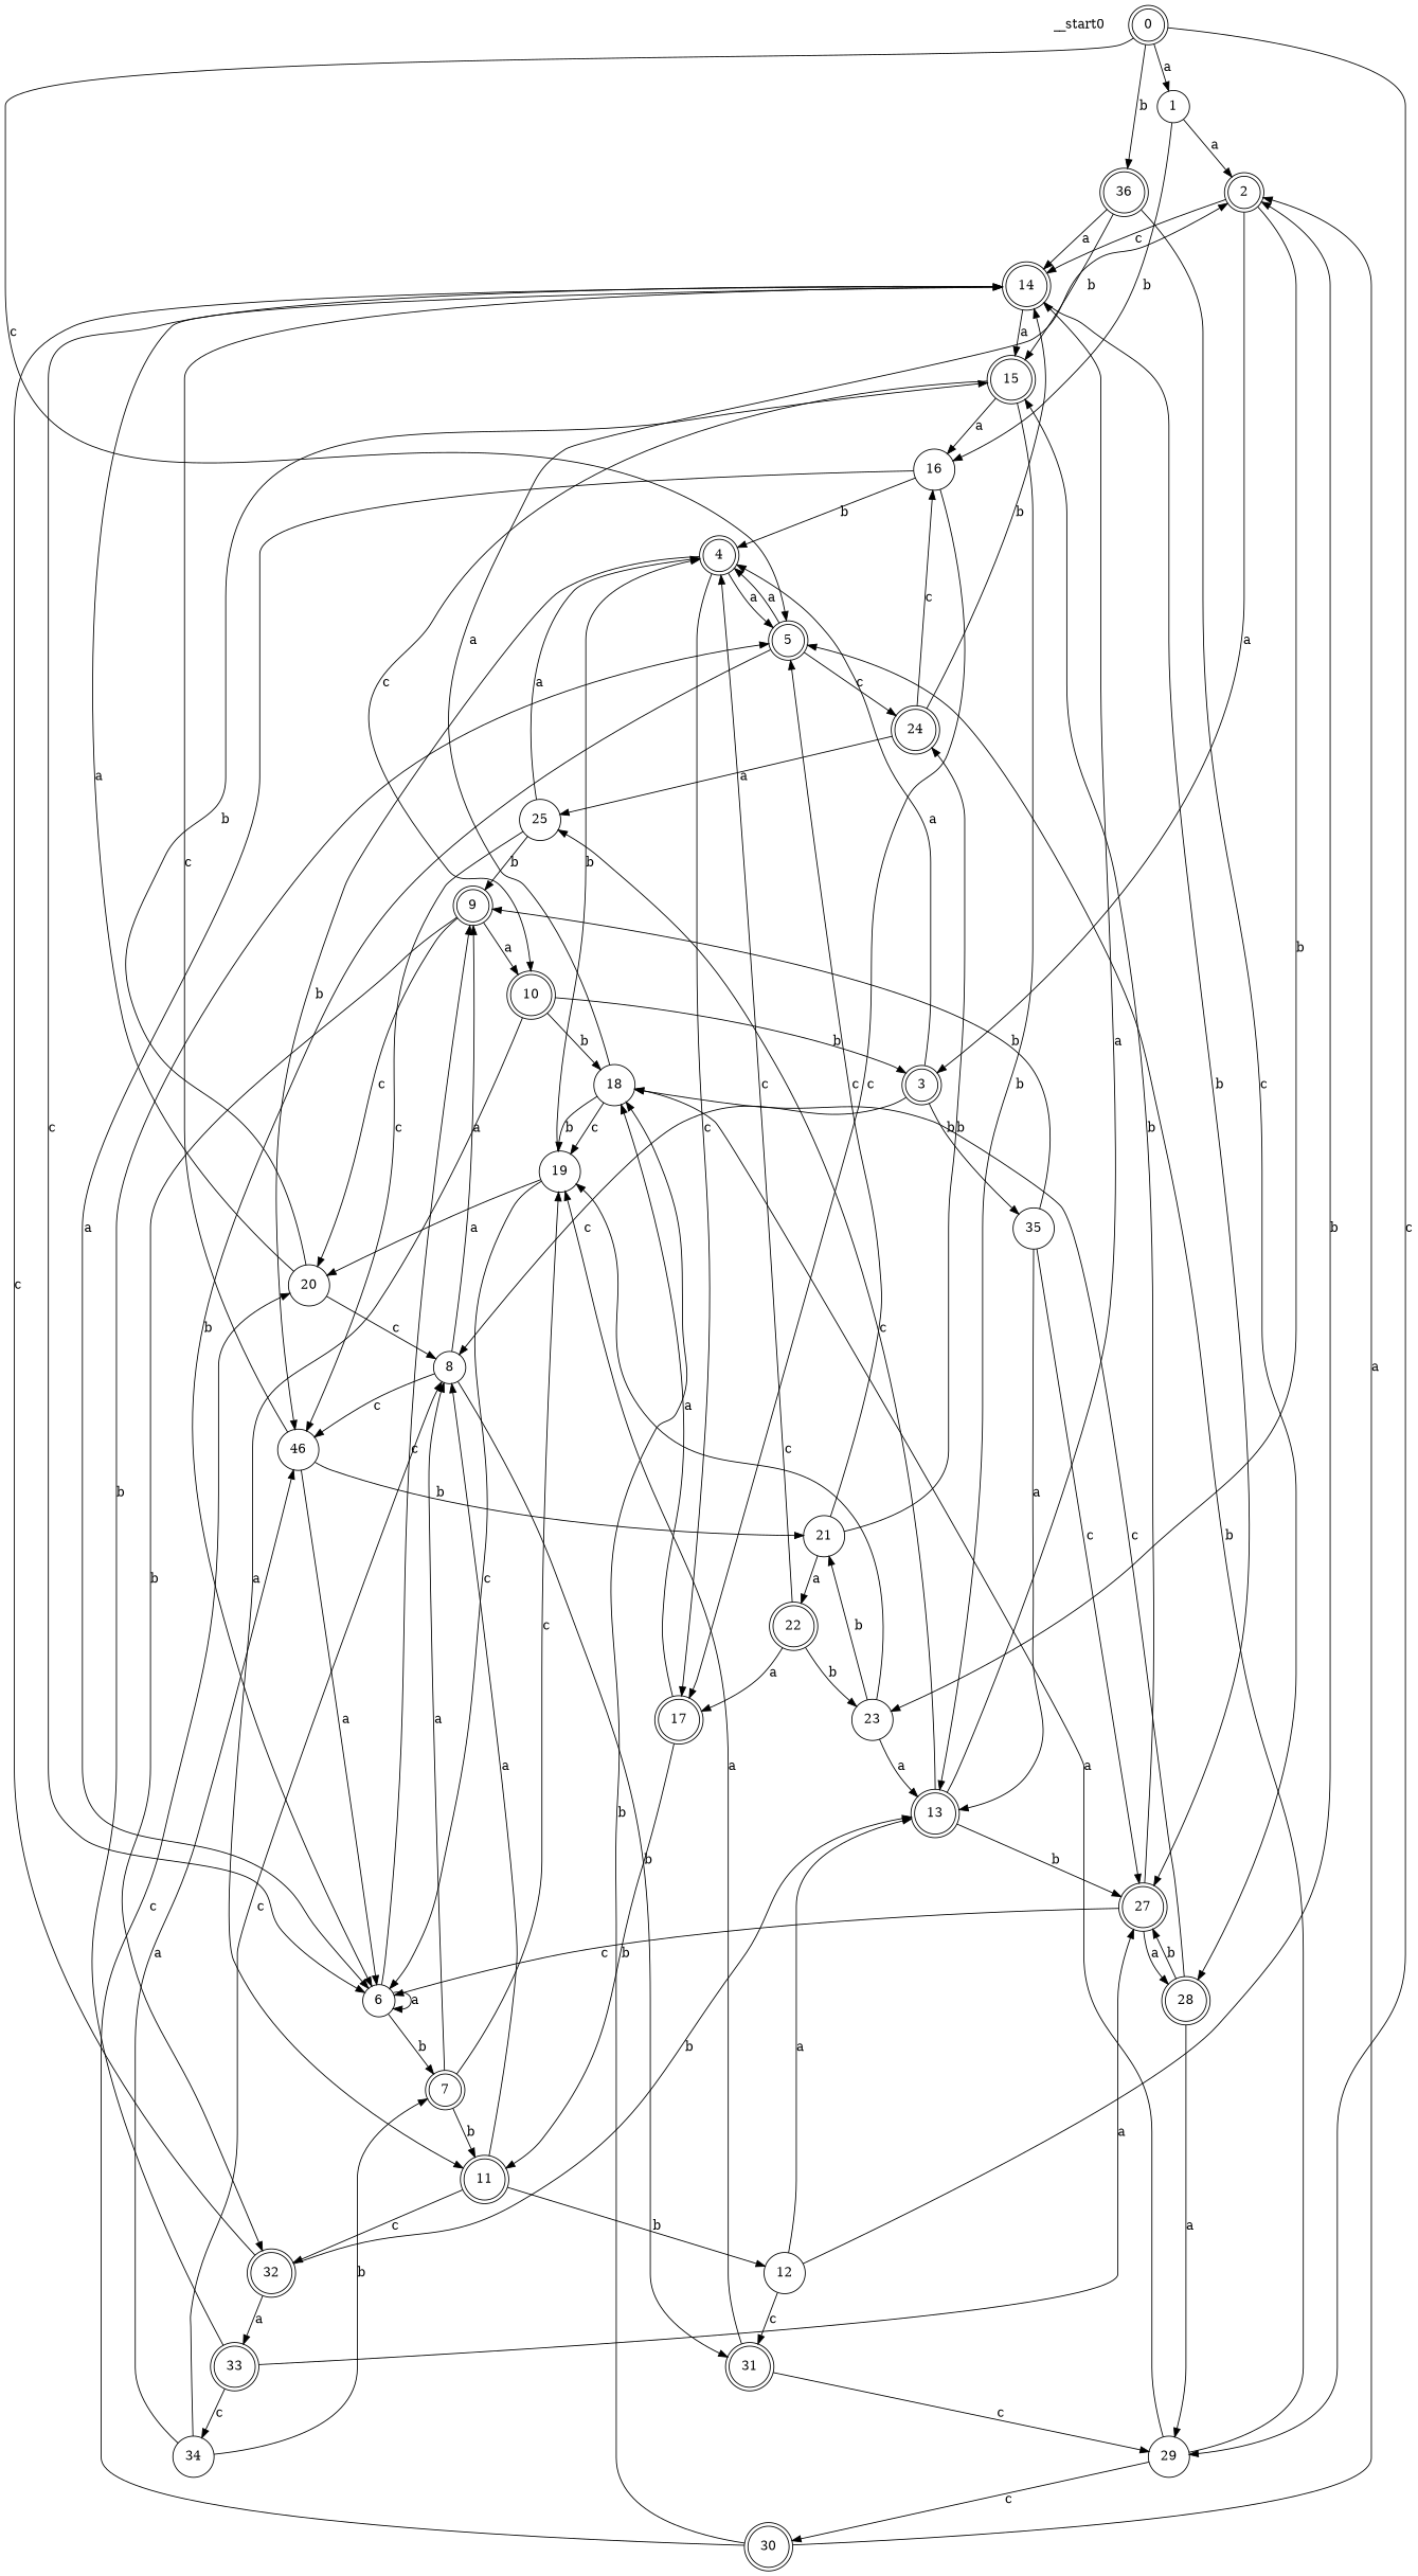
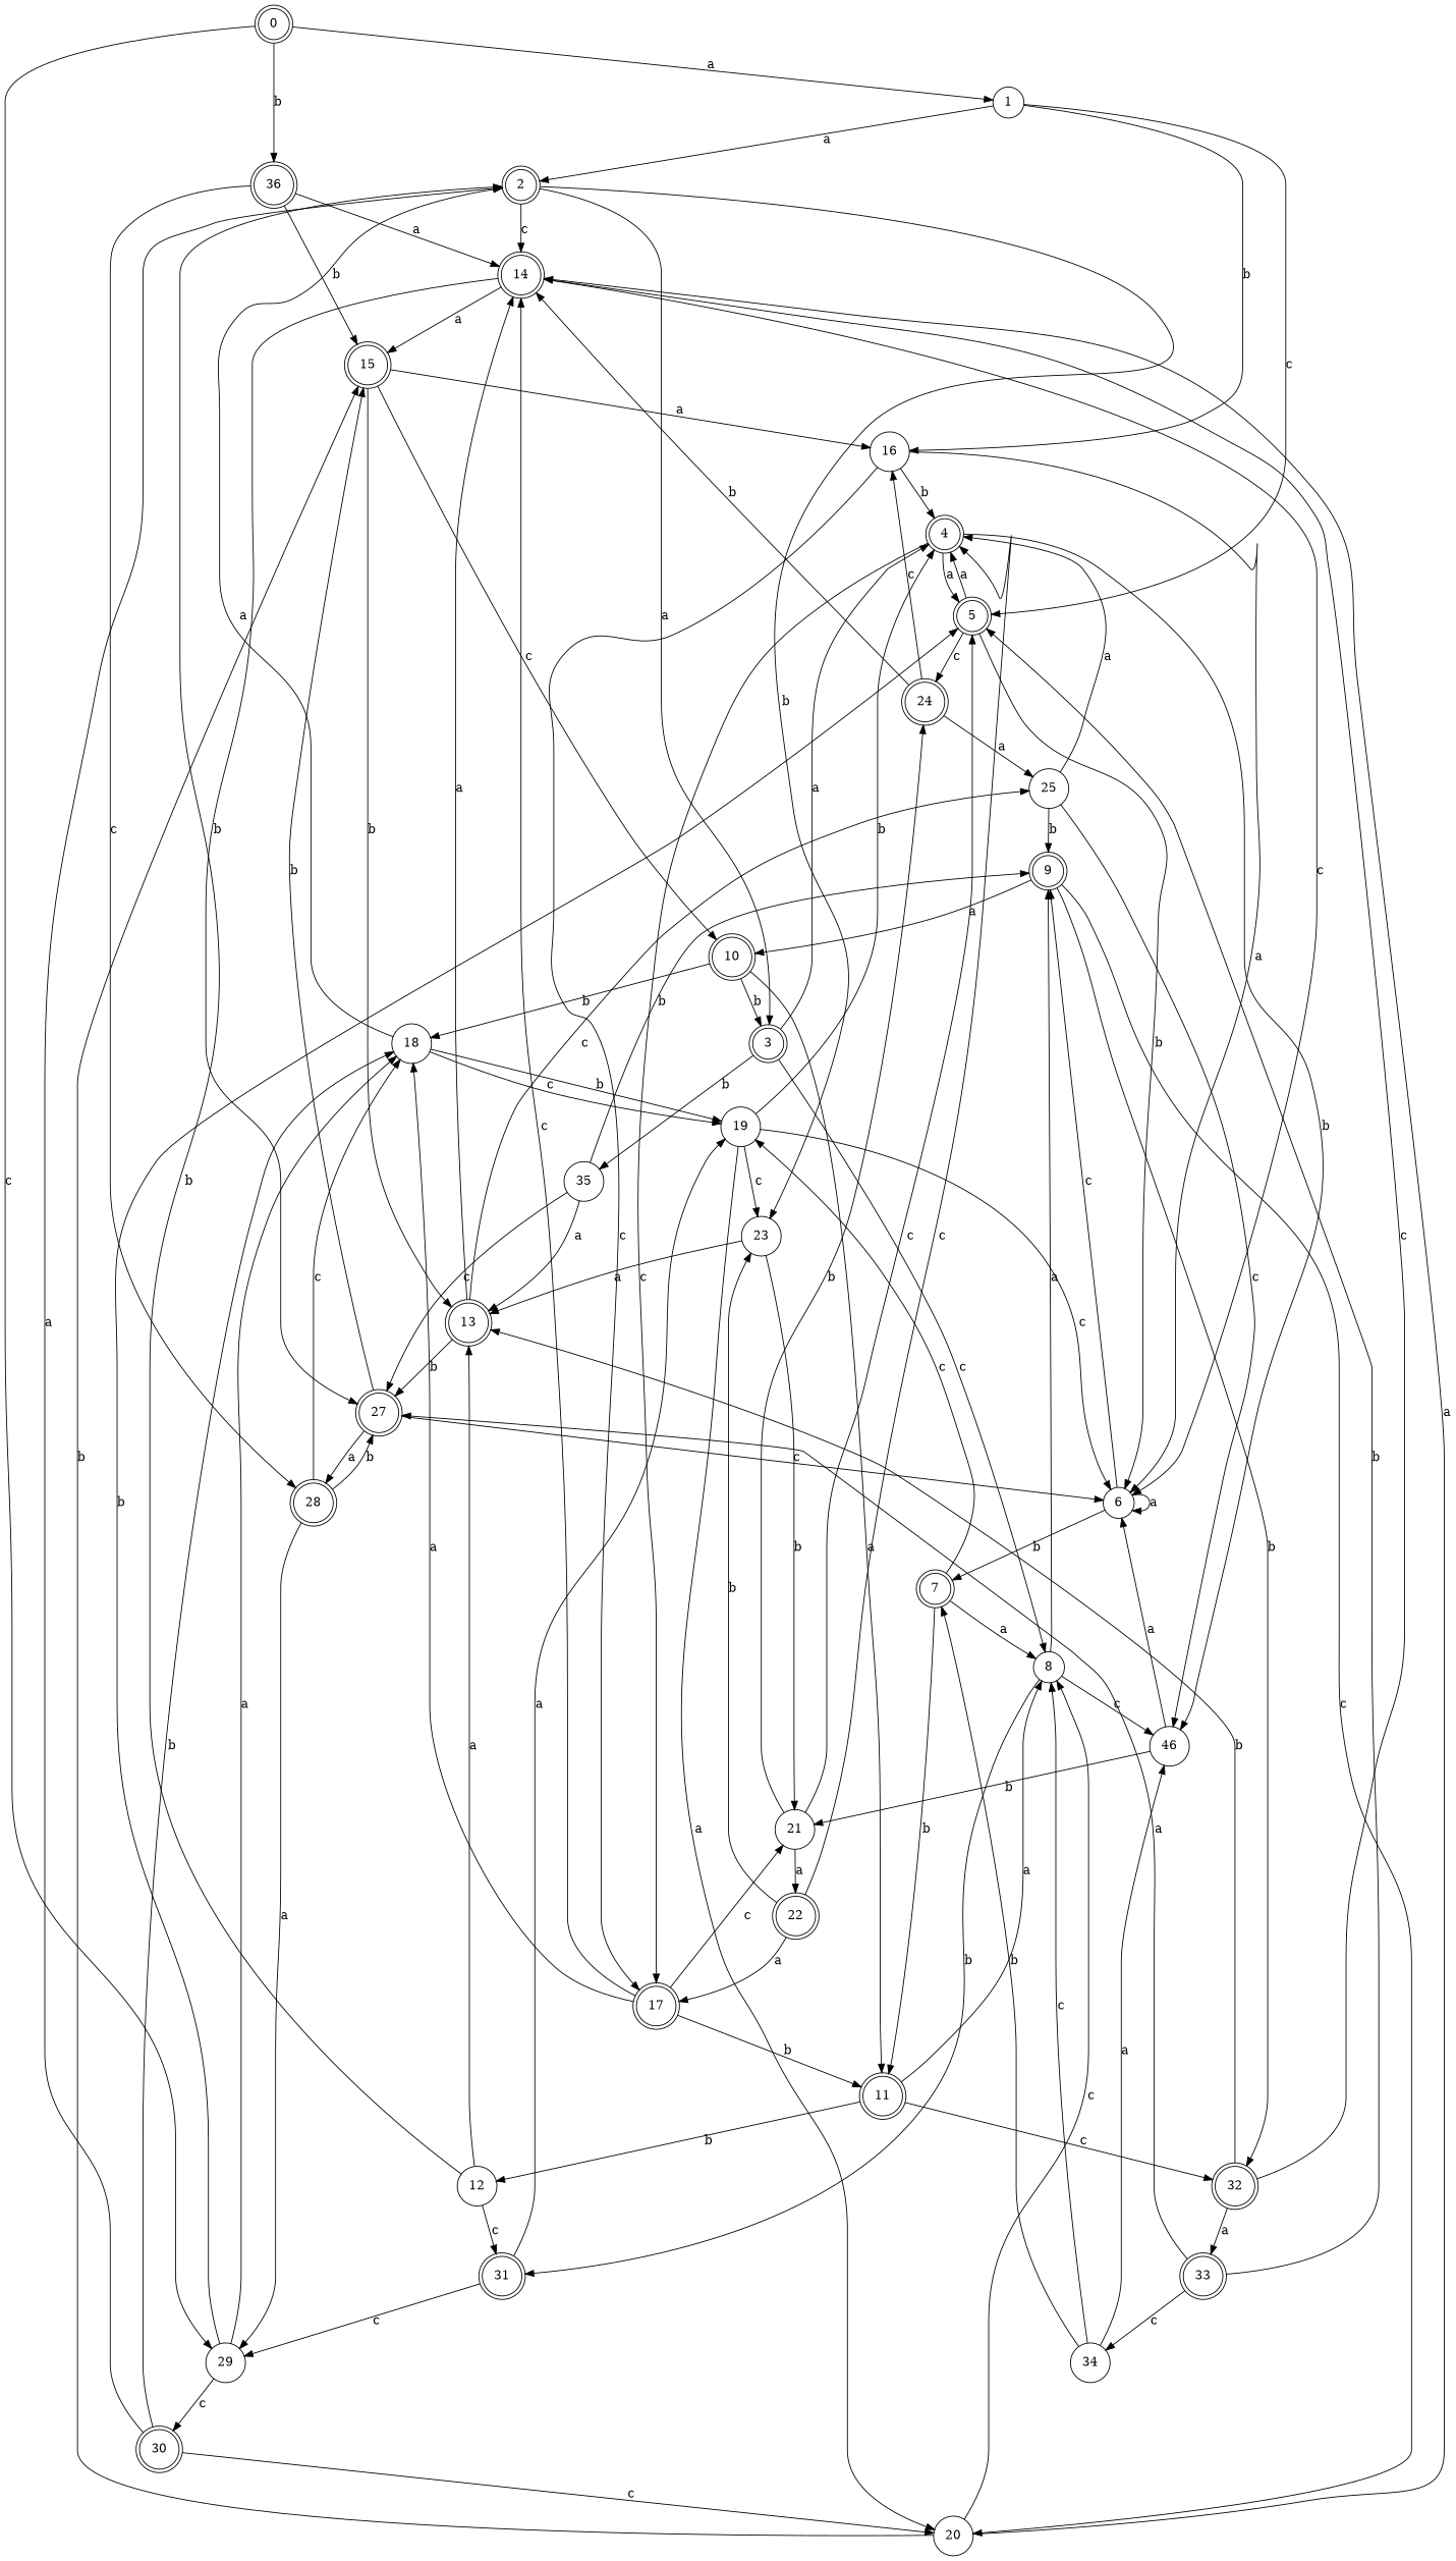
  digraph {
    rankdir=TB
    node [shape=doublecircle color=black fillcolor=white style="rounded,filled"]
-   __start0 [shape=none color="" fillcolor="" style=""]
    n2 [label=0]
    n3 [label=1 shape=circle style=filled]
    n4 [label=29 shape=circle style=filled]
    n5 [label=36]
    n6 [label=2]
    n7 [label=5]
    n8 [label=16 shape=circle style=filled]
    n9 [label=18 shape=circle style=filled]
    n10 [label=30]
    n11 [label=14]
    n12 [label=15]
    n13 [label=28]
    n14 [label=3]
    n15 [label=23 shape=circle style=filled]
    n16 [label=4]
    n17 [label=6 shape=circle style=filled]
    n18 [label=24]
    n19 [label=17]
    n20 [label=8 shape=circle style=filled]
    n21 [label=35 shape=circle style=filled]
    n22 [label=27]
    n23 [label=19 shape=circle style=filled]
    n24 [label=13]
    n25 [label=21 shape=circle style=filled]
    n26 [label=46 shape=circle style=filled]
    n27 [label=9]
    n28 [label=31]
    n29 [label=11]
    n30 [label=7]
    n31 [label=25 shape=circle style=filled]
    n32 [label=10]
    n33 [label=20 shape=circle style=filled]
    n34 [label=32]
    n35 [label=12 shape=circle style=filled]
    n36 [label=33]
    n37 [label=22]
    n38 [label=34 shape=circle style=filled]
    n2 -> n3 [label=a]
    n2 -> n4 [label=c]
    n2 -> n5 [label=b]
    n3 -> n6 [label=a]
-   n2 -> n7 [label=c]
+   n3 -> n7 [label=c]
    n3 -> n8 [label=b]
    n4 -> n7 [label=b]
    n4 -> n9 [label=a]
    n4 -> n10 [label=c]
    n5 -> n11 [label=a]
    n5 -> n12 [label=b]
    n5 -> n13 [label=c]
    n6 -> n11 [label=c]
    n6 -> n14 [label=a]
    n6 -> n15 [label=b]
    n7 -> n16 [label=a]
    n7 -> n17 [label=b]
    n7 -> n18 [label=c]
    n8 -> n16 [label=b]
    n8 -> n17 [label=a]
    n8 -> n19 [label=c]
    n9 -> n6 [label=a]
    n9 -> n23 [label=b]
    n9 -> n23 [label=c]
    n10 -> n6 [label=a]
    n10 -> n9 [label=b]
    n10 -> n33 [label=c]
    n11 -> n12 [label=a]
    n11 -> n17 [label=c]
    n11 -> n22 [label=b]
    n12 -> n8 [label=a]
    n12 -> n24 [label=b]
    n12 -> n32 [label=c]
    n13 -> n4 [label=a]
    n13 -> n9 [label=c]
    n13 -> n22 [label=b]
    n14 -> n16 [label=a]
    n14 -> n20 [label=c]
    n14 -> n21 [label=b]
-   n15 -> n23 [label=c]
+   n23 -> n15 [label=c]
    n15 -> n24 [label=a]
    n15 -> n25 [label=b]
    n16 -> n7 [label=a]
    n16 -> n19 [label=c]
    n16 -> n26 [label=b]
    n17 -> n17 [label=a]
    n17 -> n27 [label=c]
    n17 -> n30 [label=b]
    n18 -> n8 [label=c]
    n18 -> n11 [label=b]
    n18 -> n31 [label=a]
    n19 -> n9 [label=a]
+   n19 -> n25 [label=c]
    n19 -> n29 [label=b]
    n20 -> n26 [label=c]
    n20 -> n27 [label=a]
    n20 -> n28 [label=b]
    n21 -> n22 [label=c]
    n21 -> n24 [label=a]
    n21 -> n27 [label=b]
    n22 -> n12 [label=b]
    n22 -> n13 [label=a]
    n22 -> n17 [label=c]
    n23 -> n16 [label=b]
    n23 -> n17 [label=c]
    n23 -> n33 [label=a]
    n24 -> n11 [label=a]
    n24 -> n22 [label=b]
    n24 -> n31 [label=c]
    n25 -> n7 [label=c]
    n25 -> n18 [label=b]
    n25 -> n37 [label=a]
-   n26 -> n11 [label=c]
+   n19 -> n11 [label=c]
    n26 -> n17 [label=a]
    n26 -> n25 [label=b]
    n27 -> n32 [label=a]
    n27 -> n33 [label=c]
    n27 -> n34 [label=b]
    n28 -> n4 [label=c]
    n28 -> n23 [label=a]
    n29 -> n20 [label=a]
    n29 -> n34 [label=c]
    n29 -> n35 [label=b]
    n30 -> n20 [label=a]
    n30 -> n23 [label=c]
    n30 -> n29 [label=b]
    n31 -> n16 [label=a]
    n31 -> n26 [label=c]
    n31 -> n27 [label=b]
    n32 -> n9 [label=b]
    n32 -> n14 [label=b]
    n32 -> n29 [label=a]
    n33 -> n11 [label=a]
    n33 -> n12 [label=b]
    n33 -> n20 [label=c]
    n34 -> n11 [label=c]
    n34 -> n24 [label=b]
    n34 -> n36 [label=a]
    n35 -> n6 [label=b]
    n35 -> n24 [label=a]
    n35 -> n28 [label=c]
    n36 -> n7 [label=b]
    n36 -> n22 [label=a]
    n36 -> n38 [label=c]
    n37 -> n15 [label=b]
    n37 -> n16 [label=c]
    n37 -> n19 [label=a]
    n38 -> n20 [label=c]
    n38 -> n26 [label=a]
    n38 -> n30 [label=b]
  }
